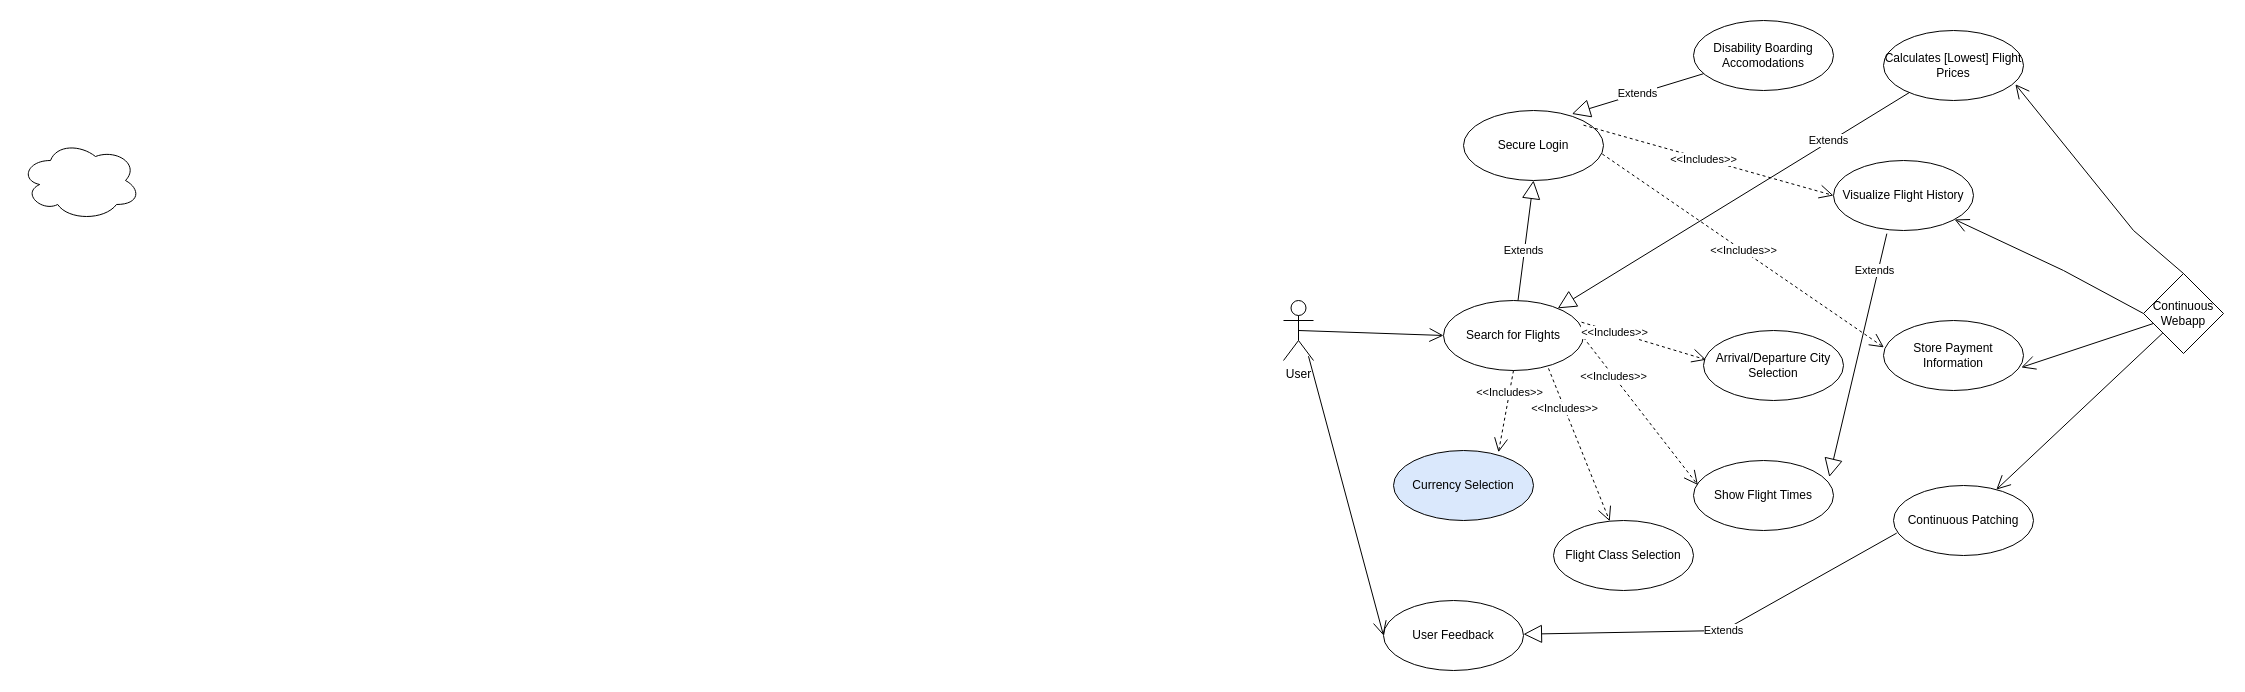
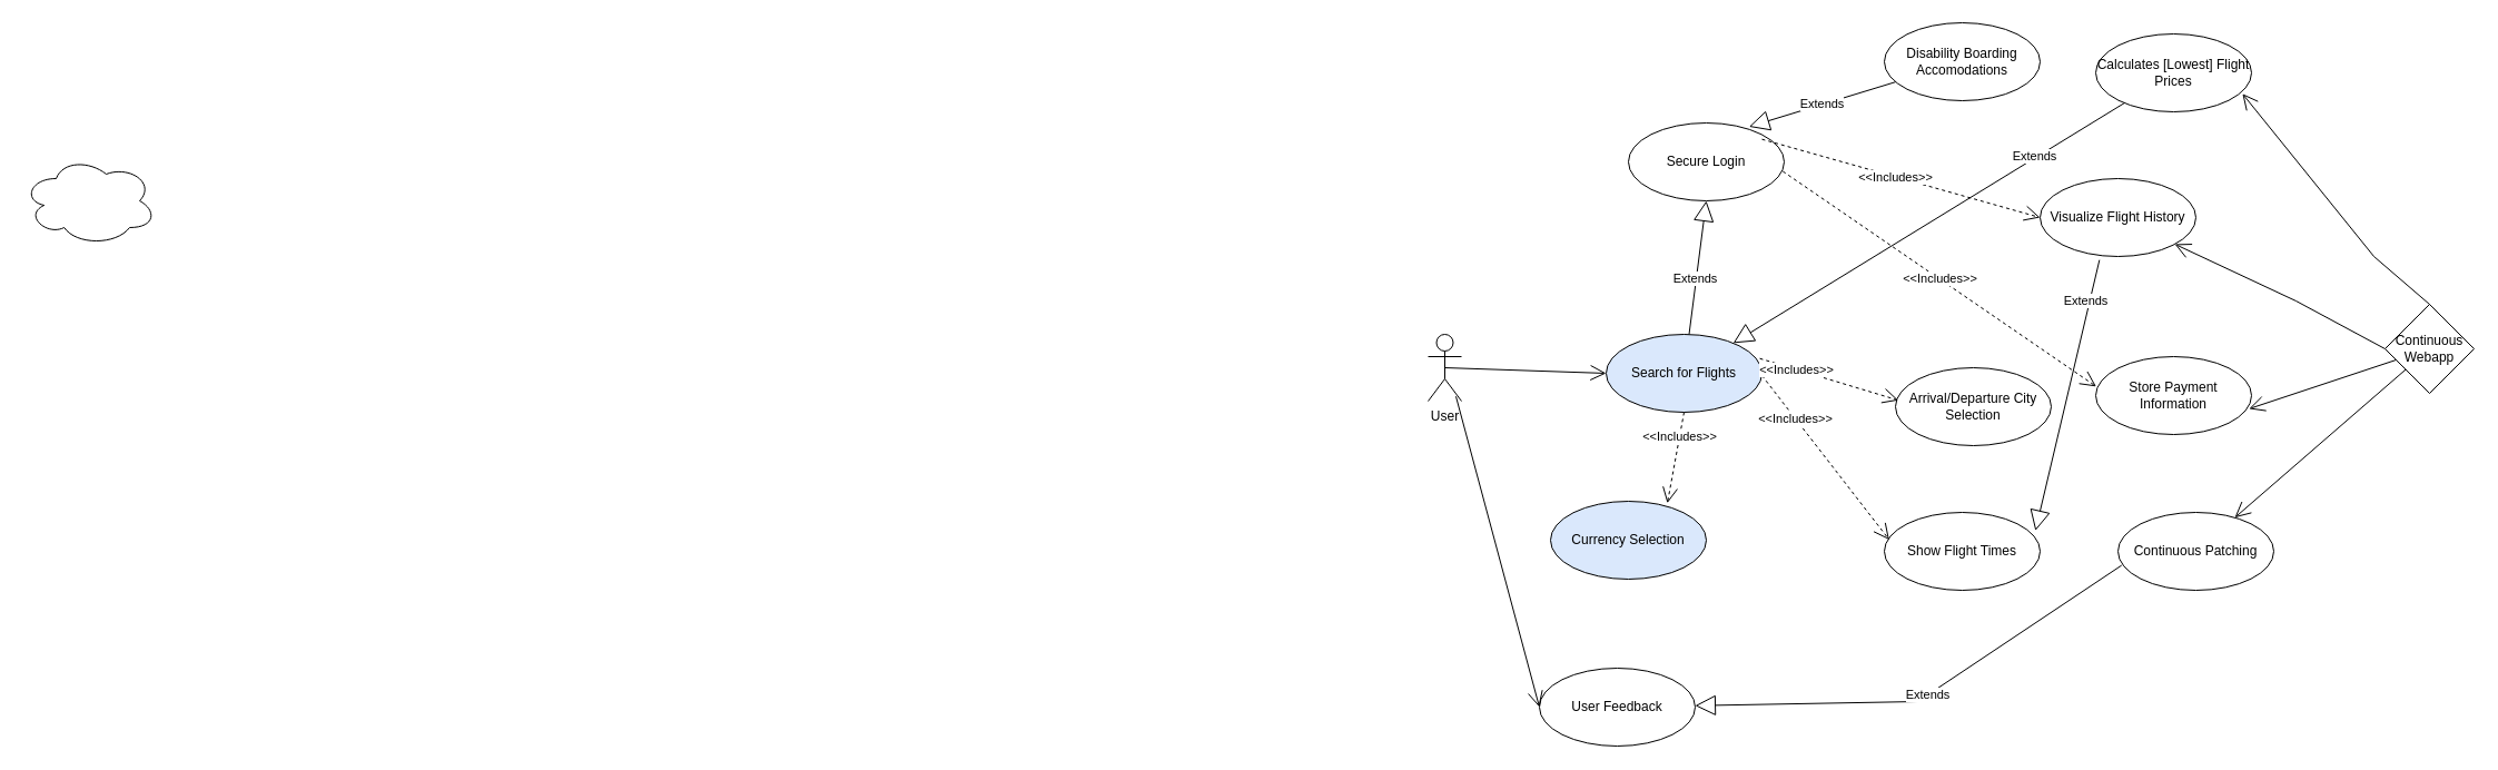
  <mxCell id="0" />
  <mxCell id="1" parent="0" />
  <mxCell id="2" value="" style="ellipse;shape=cloud;whiteSpace=wrap;html=1;" vertex="1" parent="1"><mxGeometry x="20" y="140" width="120" height="80" as="geometry" /></mxCell>
  <mxCell id="3" value="Secure Login" style="ellipse;whiteSpace=wrap;html=1;" vertex="1" parent="1"><mxGeometry x="1463" y="110" width="140" height="70" as="geometry" /></mxCell>
  <mxCell id="4" value="User" style="shape=umlActor;verticalLabelPosition=bottom;verticalAlign=top;html=1;" vertex="1" parent="1"><mxGeometry x="1283" y="300" width="30" height="60" as="geometry" /></mxCell>
  <mxCell id="5" value="Continuous Webapp" style="rhombus;whiteSpace=wrap;html=1;" vertex="1" parent="1"><mxGeometry x="2143" y="273" width="80" height="80" as="geometry" /></mxCell>
- <mxCell id="6" value="Search for Flights" style="ellipse;whiteSpace=wrap;html=1;" vertex="1" parent="1"><mxGeometry x="1443" y="300" width="140" height="70" as="geometry" /></mxCell>
+ <mxCell id="6" value="Search for Flights" style="ellipse;whiteSpace=wrap;html=1;fillColor=#dae8fc;" vertex="1" parent="1"><mxGeometry x="1443" y="300" width="140" height="70" as="geometry" /></mxCell>
  <mxCell id="7" value="Arrival/Departure City Selection" style="ellipse;whiteSpace=wrap;html=1;" vertex="1" parent="1"><mxGeometry x="1703" y="330" width="140" height="70" as="geometry" /></mxCell>
- <mxCell id="8" value="Flight Class Selection" style="ellipse;whiteSpace=wrap;html=1;" vertex="1" parent="1"><mxGeometry x="1553" y="520" width="140" height="70" as="geometry" /></mxCell>
  <mxCell id="9" value="Currency Selection" style="ellipse;whiteSpace=wrap;html=1;fillColor=#dae8fc;" vertex="1" parent="1"><mxGeometry x="1393" y="450" width="140" height="70" as="geometry" /></mxCell>
  <mxCell id="10" value="User Feedback" style="ellipse;whiteSpace=wrap;html=1;" vertex="1" parent="1"><mxGeometry x="1383" y="600" width="140" height="70" as="geometry" /></mxCell>
  <mxCell id="11" value="Store Payment Information" style="ellipse;whiteSpace=wrap;html=1;" vertex="1" parent="1"><mxGeometry x="1883" y="320" width="140" height="70" as="geometry" /></mxCell>
- <mxCell id="12" value="Continuous Patching" style="ellipse;whiteSpace=wrap;html=1;" vertex="1" parent="1"><mxGeometry x="1893" y="485" width="140" height="70" as="geometry" /></mxCell>
+ <mxCell id="12" value="Continuous Patching" style="ellipse;whiteSpace=wrap;html=1;" vertex="1" parent="1"><mxGeometry x="1903" y="460" width="140" height="70" as="geometry" /></mxCell>
  <mxCell id="13" value="Visualize Flight History" style="ellipse;whiteSpace=wrap;html=1;" vertex="1" parent="1"><mxGeometry x="1833" y="160" width="140" height="70" as="geometry" /></mxCell>
  <mxCell id="14" value="Show Flight Times" style="ellipse;whiteSpace=wrap;html=1;" vertex="1" parent="1"><mxGeometry x="1693" y="460" width="140" height="70" as="geometry" /></mxCell>
  <mxCell id="15" value="Calculates [Lowest] Flight Prices" style="ellipse;whiteSpace=wrap;html=1;" vertex="1" parent="1"><mxGeometry x="1883" y="30" width="140" height="70" as="geometry" /></mxCell>
  <mxCell id="16" value="Disability Boarding Accomodations" style="ellipse;whiteSpace=wrap;html=1;" vertex="1" parent="1"><mxGeometry x="1693" y="20" width="140" height="70" as="geometry" /></mxCell>
  <mxCell id="17" value="Extends" style="endArrow=block;endSize=16;endFill=0;html=1;rounded=0;entryX=0.5;entryY=1;entryDx=0;entryDy=0;" edge="1" parent="1" source="6" target="3"><mxGeometry x="-0.168" y="1" width="160" relative="1" as="geometry"><mxPoint x="1693" y="210" as="sourcePoint" /><mxPoint x="1623" y="230" as="targetPoint" /><Array as="points" /><mxPoint as="offset" /></mxGeometry></mxCell>
  <mxCell id="18" value="" style="endArrow=open;endFill=1;endSize=12;html=1;rounded=0;entryX=0;entryY=0.5;entryDx=0;entryDy=0;startArrow=none;" edge="1" parent="1" target="6"><mxGeometry width="160" relative="1" as="geometry"><mxPoint x="1298" y="330" as="sourcePoint" /><mxPoint x="1593" y="240" as="targetPoint" /></mxGeometry></mxCell>
  <mxCell id="19" value="" style="endArrow=open;endFill=1;endSize=12;html=1;rounded=0;entryX=0;entryY=0.5;entryDx=0;entryDy=0;exitX=0.833;exitY=0.928;exitDx=0;exitDy=0;exitPerimeter=0;" edge="1" parent="1" source="4" target="10"><mxGeometry width="160" relative="1" as="geometry"><mxPoint x="1433" y="280" as="sourcePoint" /><mxPoint x="1583" y="340" as="targetPoint" /></mxGeometry></mxCell>
  <mxCell id="20" value="&amp;lt;&amp;lt;Includes&amp;gt;&amp;gt;" style="endArrow=open;endSize=12;dashed=1;html=1;rounded=0;entryX=0.003;entryY=0.384;entryDx=0;entryDy=0;entryPerimeter=0;exitX=0.991;exitY=0.621;exitDx=0;exitDy=0;exitPerimeter=0;" edge="1" parent="1" source="3" target="11"><mxGeometry width="160" relative="1" as="geometry"><mxPoint x="1733" y="140" as="sourcePoint" /><mxPoint x="1723" y="30" as="targetPoint" /><Array as="points" /></mxGeometry></mxCell>
  <mxCell id="21" value="Extends" style="endArrow=block;endSize=16;endFill=0;html=1;rounded=0;" edge="1" parent="1" source="15" target="6"><mxGeometry x="-0.545" y="-2" width="160" relative="1" as="geometry"><mxPoint x="1808" y="210" as="sourcePoint" /><mxPoint x="1793" y="150" as="targetPoint" /><Array as="points" /><mxPoint as="offset" /></mxGeometry></mxCell>
  <mxCell id="22" value="Extends" style="endArrow=block;endSize=16;endFill=0;html=1;rounded=0;exitX=0.023;exitY=0.68;exitDx=0;exitDy=0;exitPerimeter=0;" edge="1" parent="1" source="12" target="10"><mxGeometry width="160" relative="1" as="geometry"><mxPoint x="1973" y="496" as="sourcePoint" /><mxPoint x="1963" y="450" as="targetPoint" /><Array as="points"><mxPoint x="1723" y="630" /></Array></mxGeometry></mxCell>
  <mxCell id="23" value="" style="endArrow=open;endFill=1;endSize=12;html=1;rounded=0;exitX=0;exitY=0.5;exitDx=0;exitDy=0;" edge="1" parent="1" source="5" target="13"><mxGeometry width="160" relative="1" as="geometry"><mxPoint x="2033" y="280" as="sourcePoint" /><mxPoint x="2193" y="280" as="targetPoint" /><Array as="points"><mxPoint x="2063" y="270" /></Array></mxGeometry></mxCell>
  <mxCell id="24" value="" style="endArrow=open;endFill=1;endSize=12;html=1;rounded=0;entryX=0.942;entryY=0.768;entryDx=0;entryDy=0;entryPerimeter=0;exitX=0.5;exitY=0;exitDx=0;exitDy=0;" edge="1" parent="1" source="5" target="15"><mxGeometry width="160" relative="1" as="geometry"><mxPoint x="2183" y="270" as="sourcePoint" /><mxPoint x="2073" y="202" as="targetPoint" /><Array as="points"><mxPoint x="2133" y="230" /></Array></mxGeometry></mxCell>
  <mxCell id="25" value="" style="endArrow=open;endFill=1;endSize=12;html=1;rounded=0;entryX=0.984;entryY=0.67;entryDx=0;entryDy=0;entryPerimeter=0;" edge="1" parent="1" source="5" target="11"><mxGeometry width="160" relative="1" as="geometry"><mxPoint x="2143" y="348" as="sourcePoint" /><mxPoint x="2053" y="353" as="targetPoint" /></mxGeometry></mxCell>
  <mxCell id="26" value="" style="endArrow=open;endFill=1;endSize=12;html=1;rounded=0;" edge="1" parent="1" source="5" target="12"><mxGeometry width="160" relative="1" as="geometry"><mxPoint x="2123" y="410" as="sourcePoint" /><mxPoint x="2083" y="460" as="targetPoint" /></mxGeometry></mxCell>
  <mxCell id="27" value="&amp;lt;&amp;lt;Includes&amp;gt;&amp;gt;" style="endArrow=open;endSize=12;dashed=1;html=1;rounded=0;exitX=0.991;exitY=0.621;exitDx=0;exitDy=0;exitPerimeter=0;entryX=0;entryY=0.5;entryDx=0;entryDy=0;" edge="1" parent="1" target="13"><mxGeometry x="-0.041" y="-1" width="160" relative="1" as="geometry"><mxPoint x="1583" y="124.66" as="sourcePoint" /><mxPoint x="1743" y="124.66" as="targetPoint" /><Array as="points" /><mxPoint as="offset" /></mxGeometry></mxCell>
  <mxCell id="28" value="&amp;lt;&amp;lt;Includes&amp;gt;&amp;gt;" style="endArrow=open;endSize=12;dashed=1;html=1;rounded=0;exitX=0.5;exitY=1;exitDx=0;exitDy=0;entryX=0.75;entryY=0.025;entryDx=0;entryDy=0;entryPerimeter=0;" edge="1" parent="1" source="6" target="9"><mxGeometry x="-0.478" width="160" relative="1" as="geometry"><mxPoint x="1398" y="459.83" as="sourcePoint" /><mxPoint x="1483" y="420" as="targetPoint" /><Array as="points" /><mxPoint as="offset" /></mxGeometry></mxCell>
- <mxCell id="29" value="&amp;lt;&amp;lt;Includes&amp;gt;&amp;gt;" style="endArrow=open;endSize=12;dashed=1;html=1;rounded=0;exitX=0.75;exitY=0.97;exitDx=0;exitDy=0;exitPerimeter=0;" edge="1" parent="1" source="6" target="8"><mxGeometry x="-0.478" width="160" relative="1" as="geometry"><mxPoint x="1548" y="370" as="sourcePoint" /><mxPoint x="1583" y="420" as="targetPoint" /><Array as="points" /><mxPoint as="offset" /></mxGeometry></mxCell>
  <mxCell id="30" value="&amp;lt;&amp;lt;Includes&amp;gt;&amp;gt;" style="endArrow=open;endSize=12;dashed=1;html=1;rounded=0;exitX=0.75;exitY=0.97;exitDx=0;exitDy=0;exitPerimeter=0;entryX=0.031;entryY=0.35;entryDx=0;entryDy=0;entryPerimeter=0;" edge="1" parent="1" target="14"><mxGeometry x="-0.478" width="160" relative="1" as="geometry"><mxPoint x="1583" y="337" as="sourcePoint" /><mxPoint x="1641" y="450" as="targetPoint" /><Array as="points" /><mxPoint as="offset" /></mxGeometry></mxCell>
  <mxCell id="31" value="&amp;lt;&amp;lt;Includes&amp;gt;&amp;gt;" style="endArrow=open;endSize=12;dashed=1;html=1;rounded=0;exitX=0.986;exitY=0.31;exitDx=0;exitDy=0;exitPerimeter=0;entryX=0.019;entryY=0.418;entryDx=0;entryDy=0;entryPerimeter=0;" edge="1" parent="1" source="6" target="7"><mxGeometry x="-0.478" width="160" relative="1" as="geometry"><mxPoint x="1609" y="291" as="sourcePoint" /><mxPoint x="1693" y="300" as="targetPoint" /><Array as="points" /><mxPoint as="offset" /></mxGeometry></mxCell>
  <mxCell id="32" value="Extends" style="endArrow=block;endSize=16;endFill=0;html=1;rounded=0;entryX=0.774;entryY=0.049;entryDx=0;entryDy=0;entryPerimeter=0;" edge="1" parent="1" source="16" target="3"><mxGeometry width="160" relative="1" as="geometry"><mxPoint x="1653" y="30" as="sourcePoint" /><mxPoint x="1583" y="110" as="targetPoint" /></mxGeometry></mxCell>
  <mxCell id="33" value="Extends" style="endArrow=block;endSize=16;endFill=0;html=1;rounded=0;entryX=0.97;entryY=0.236;entryDx=0;entryDy=0;entryPerimeter=0;exitX=0.381;exitY=1.045;exitDx=0;exitDy=0;exitPerimeter=0;" edge="1" parent="1" source="13" target="14"><mxGeometry x="-0.689" y="-5" width="160" relative="1" as="geometry"><mxPoint x="1873" y="320" as="sourcePoint" /><mxPoint x="1833" y="450" as="targetPoint" /><mxPoint x="1" as="offset" /></mxGeometry></mxCell>
